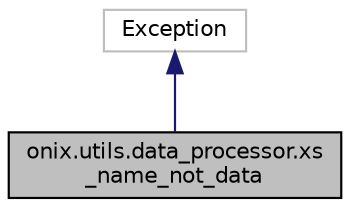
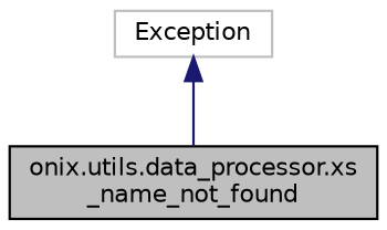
  digraph {
    node [fontname=Helvetica fontsize=10 shape=record style=filled]
-   n1 [color=black fillcolor=grey75 fontcolor=black height=0.2 label="onix.utils.data_processor.xs\l_name_not_data" width=0.4]
+   n1 [color=black fillcolor=grey75 fontcolor=black height=0.2 label="onix.utils.data_processor.xs\l_name_not_found" width=0.4]
    n2 [color=grey75 fillcolor=white height=0.2 label=Exception width=0.4]
    n2 -> n1 [color=midnightblue dir=back fontname=Helvetica fontsize=10 labelfontname=Helvetica labelfontsize=10 style=solid]
  }
